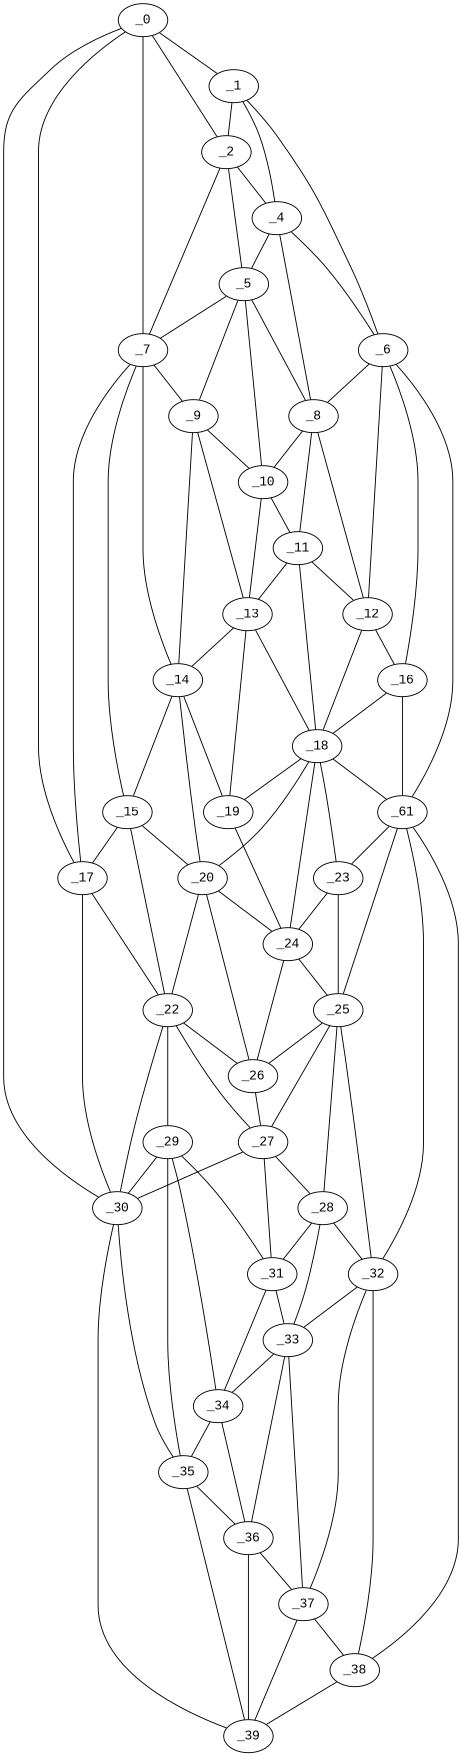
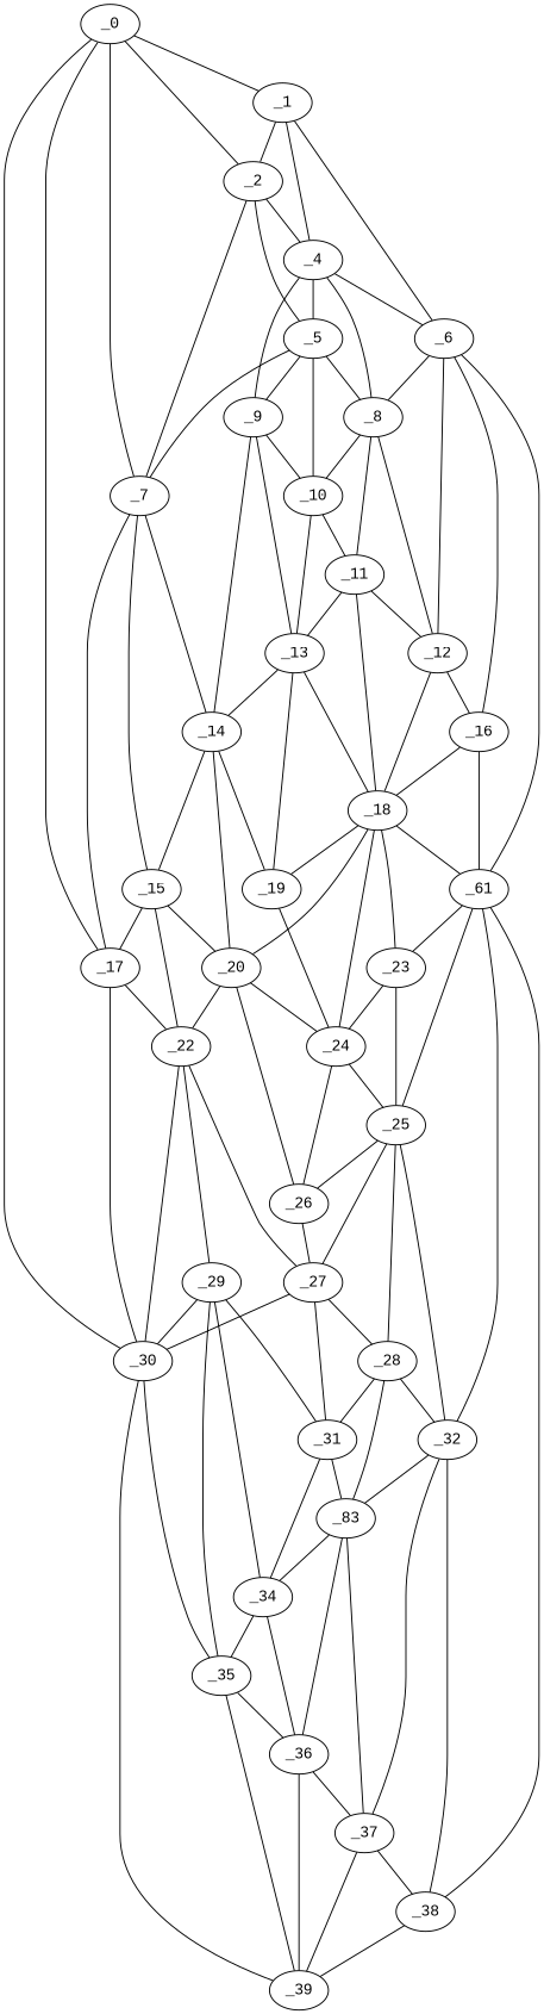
  graph {
    fontname="Liberation Mono"
    node [fontname="Liberation Mono" x=42 y=53]
    edge [fontname="Liberation Mono" valence=2]
    _0 [x=4 y=70]
    _1 [x=5 y=55]
    _2 [x=23]
    _7 [y=73]
    _17 [x=61 y=83]
    _30 [x=94 y=91]
    _4 [x=32 y=45]
    _6 [y=36]
    _5 [x=34 y=56]
    _9 [x=44 y=70]
    _14 [x=58 y=71]
    _15 [x=60 y=78]
    _22 [x=71 y=79]
    _35 [x=110 y=80]
    _39 [x=126 y=71]
    _8 [x=43 y=49]
    _12 [x=53 y=44]
    _16 [x=61 y=41]
    n19 [label=_61 x=70 y=42]
    _10 [x=45 y=60]
    _13 [x=54 y=61]
    _19 [x=63 y=63]
    _20 [x=67 y=66]
    _26 [x=78 y=68]
    _27 [x=84 y=68]
    _29 [x=94 y=78]
    _36 [x=114 y=68]
    _11 [x=49 y=56]
    _18 [x=63]
    _23 [x=72]
    _25 [x=77 y=58]
    _32 [x=101 y=50]
    _38 [x=126 y=56]
    _24 [x=73 y=61]
    _28 [x=89 y=61]
-   _33 [x=104 y=62]
+   _33 [x=104 y=62 label=_83]
    _37 [x=115 y=59]
    _31 [x=96 y=66]
    _34 [x=108 y=71]
    _0 -- _1 [valence=1]
    _0 -- _2
    _0 -- _7
    _0 -- _17
    _0 -- _30 [valence=1]
    _1 -- _2 [valence=1]
    _1 -- _4
    _1 -- _6 [valence=1]
    _2 -- _7 [valence=1]
    _2 -- _4
    _2 -- _5
    _7 -- _17 [valence=1]
-   _7 -- _9 [valence=1]
+   _4 -- _9 [valence=1]
    _7 -- _14
    _7 -- _15
    _17 -- _30 [valence=1]
    _17 -- _22 [valence=1]
    _30 -- _35
    _30 -- _39 [valence=1]
    _4 -- _6 [valence=1]
    _4 -- _5
    _4 -- _8
    _6 -- _8
    _6 -- _12 [valence=1]
    _6 -- _16 [valence=1]
    _6 -- n19 [valence=1]
    _5 -- _7
    _5 -- _9 [valence=1]
    _5 -- _8
    _5 -- _10
    _9 -- _14
    _9 -- _10
    _9 -- _13 [valence=1]
    _14 -- _15 [valence=1]
    _14 -- _19
    _14 -- _20
    _15 -- _17
    _15 -- _22
    _15 -- _20
    _22 -- _30 [valence=1]
-   _22 -- _26
    _22 -- _27 [valence=1]
    _22 -- _29
    _35 -- _39 [valence=1]
    _35 -- _36
    _8 -- _12 [valence=1]
    _8 -- _10 [valence=1]
    _8 -- _11
    _12 -- _16 [valence=1]
    _12 -- _18
    _16 -- n19
    _16 -- _18
    n19 -- _23
    n19 -- _25
    n19 -- _32
    n19 -- _38 [valence=1]
    _10 -- _13
    _10 -- _11
    _13 -- _14 [valence=1]
    _13 -- _19
    _13 -- _18
    _19 -- _24
    _20 -- _22
    _20 -- _26
    _20 -- _24
    _26 -- _27 [valence=1]
    _27 -- _30
    _27 -- _28 [valence=1]
    _27 -- _31 [valence=1]
    _29 -- _30
    _29 -- _35
    _29 -- _31
    _29 -- _34
    _36 -- _39
    _36 -- _37
    _11 -- _12
    _11 -- _13
    _11 -- _18 [valence=1]
    _18 -- n19 [valence=1]
    _18 -- _19 [valence=1]
    _18 -- _20
    _18 -- _23 [valence=1]
    _18 -- _24
    _23 -- _25 [valence=1]
    _23 -- _24
    _25 -- _26
    _25 -- _27
    _25 -- _32
    _25 -- _28
    _32 -- _38
    _32 -- _33 [valence=1]
    _32 -- _37
    _38 -- _39 [valence=1]
    _24 -- _26
    _24 -- _25
    _28 -- _32 [valence=1]
    _28 -- _33
    _28 -- _31 [valence=1]
    _33 -- _36 [valence=1]
    _33 -- _37
    _33 -- _34
    _37 -- _39 [valence=1]
    _37 -- _38
    _31 -- _33
    _31 -- _34 [valence=1]
    _34 -- _35
    _34 -- _36
  }
